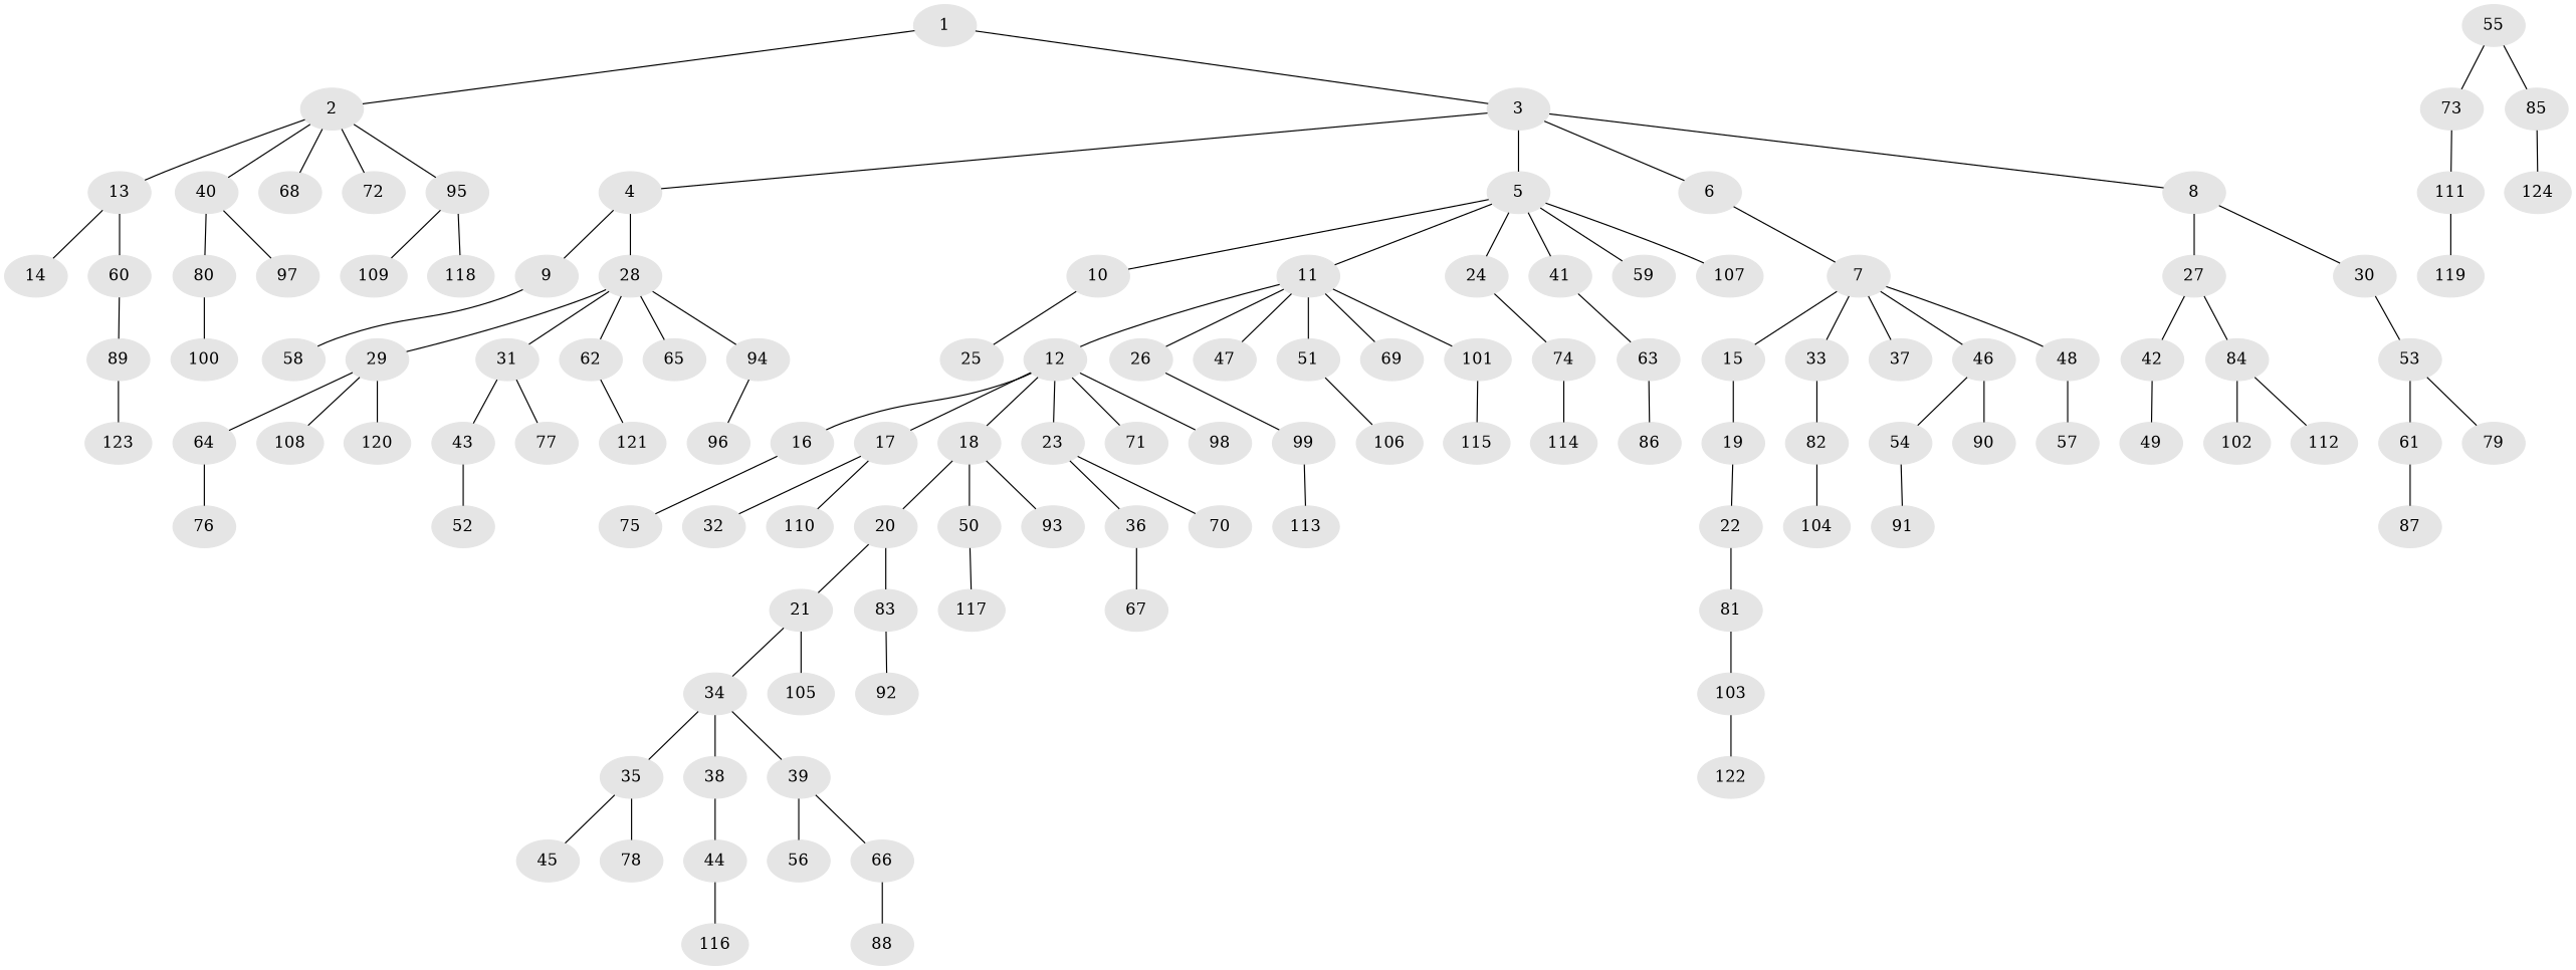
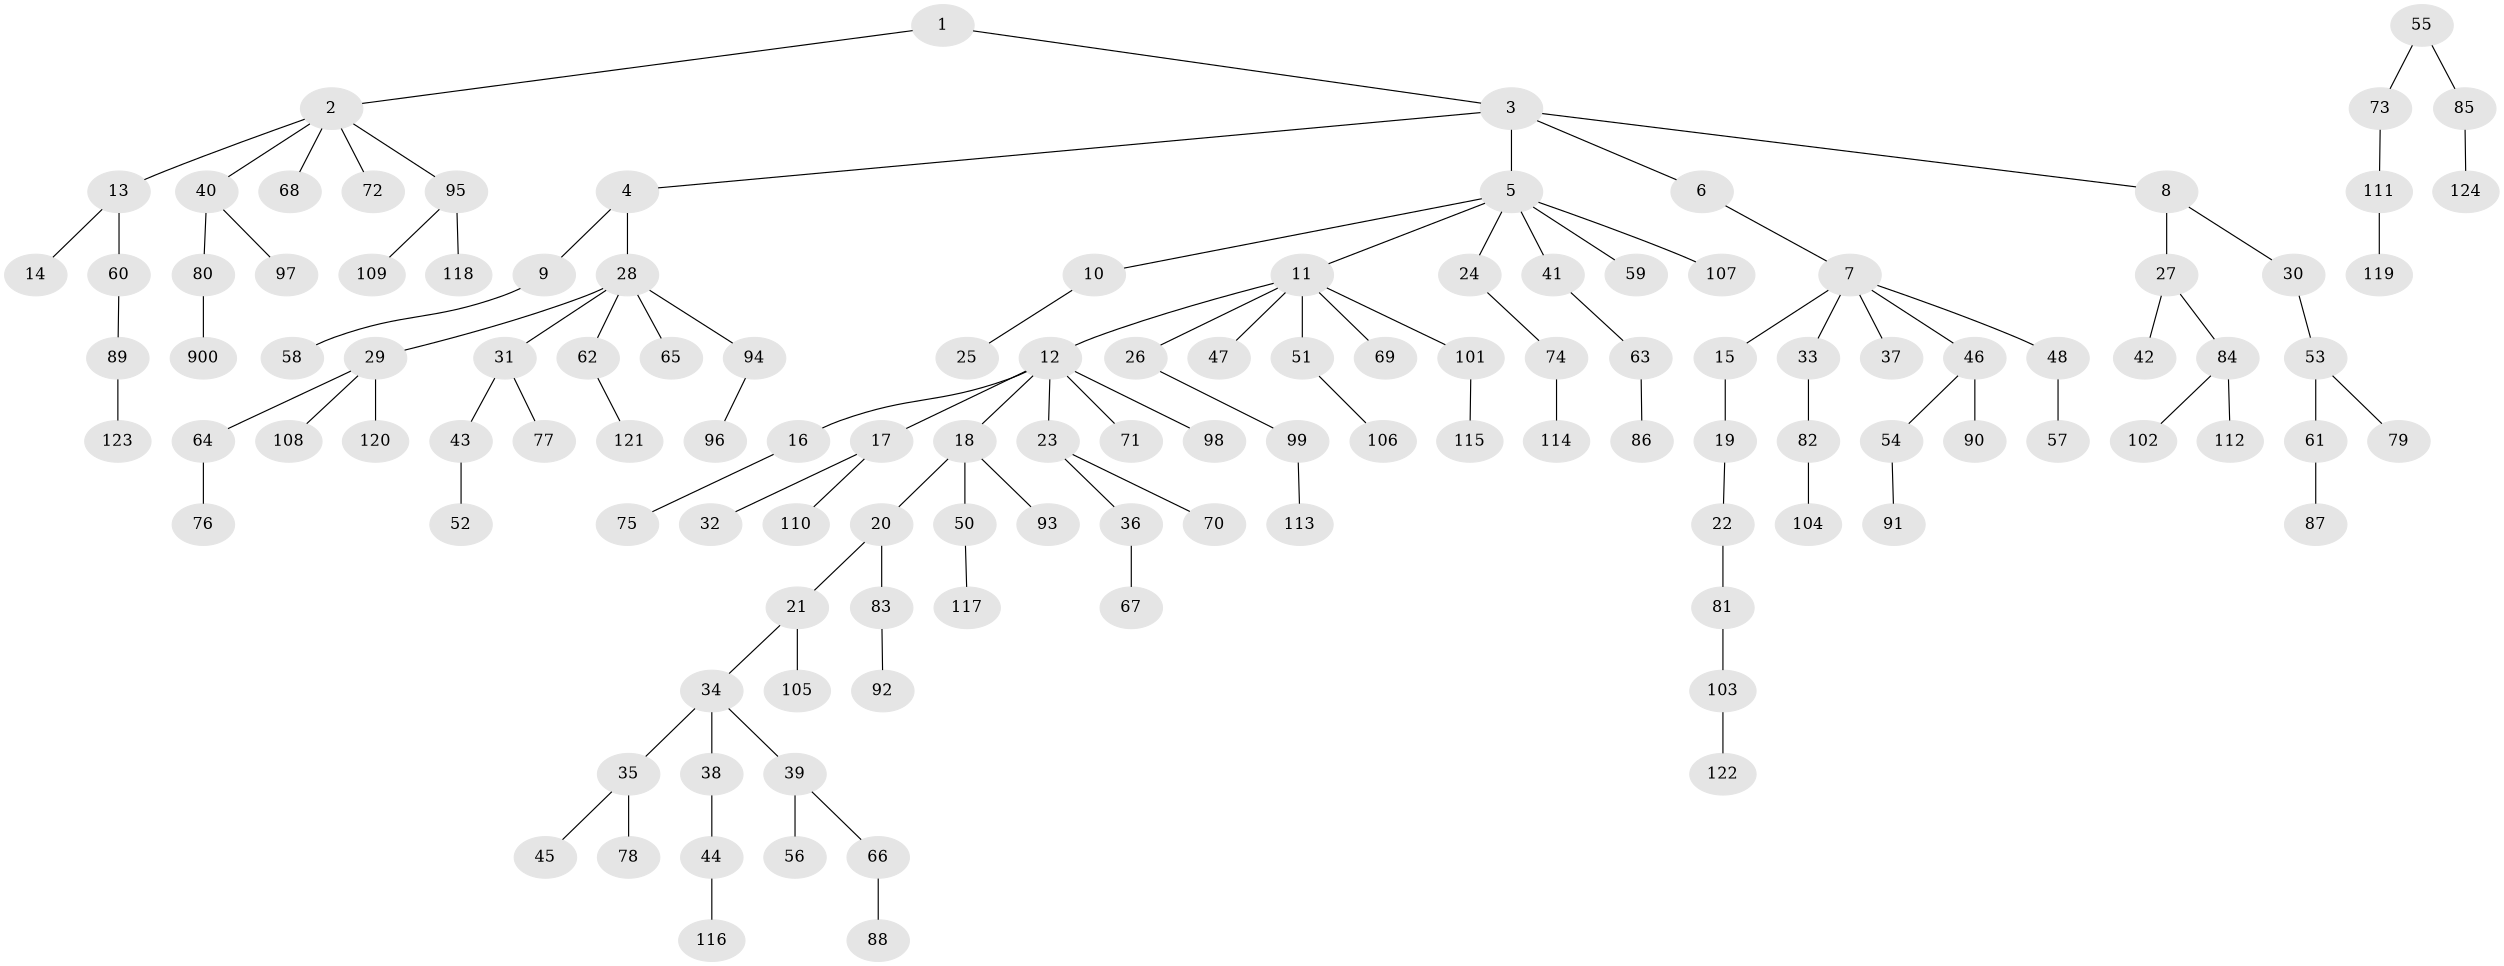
  graph {
    fontname="DejaVu Serif"
    node [color=gray90 fontname="DejaVu Serif" style=filled]
    edge [fontname="DejaVu Serif"]
    1
    2
    3
    13
    40
    68
    72
    95
    4
    5
    6
    8
    14
    60
    80
    97
    109
    118
    9
    28
    10
    11
    24
    41
    59
    107
    7
    27
    30
    58
    29
    31
    62
    65
    94
    25
    12
    26
    47
    51
    69
    101
    74
    63
    15
    33
    37
    46
    48
    19
    82
    54
    90
    57
    42
    84
    53
    16
    17
    18
    23
    71
    98
    99
    106
    115
    75
    32
    110
    20
    50
    93
    36
    70
    55
    73
    85
    89
    22
    21
    83
    117
    81
    34
    105
    92
    35
    38
    39
    103
    67
    114
    113
-   49
    102
    112
    64
    108
    120
    43
    77
    121
    96
    76
    61
    79
    52
    104
    45
    78
    44
    56
    66
    116
    88
-   100
+   100 [label=900]
    86
    91
    87
    111
    124
    123
    119
    122
    1 -- 2
    1 -- 3
    2 -- 13
    2 -- 40
    2 -- 68
    2 -- 72
    2 -- 95
    3 -- 4
    3 -- 5
    3 -- 6
    3 -- 8
    13 -- 14
    13 -- 60
    40 -- 80
    40 -- 97
    95 -- 109
    95 -- 118
    4 -- 9
    4 -- 28
    5 -- 10
    5 -- 11
    5 -- 24
    5 -- 41
    5 -- 59
    5 -- 107
    6 -- 7
    8 -- 27
    8 -- 30
    60 -- 89
    80 -- 100
    9 -- 58
    28 -- 29
    28 -- 31
    28 -- 62
    28 -- 65
    28 -- 94
    10 -- 25
    11 -- 12
    11 -- 26
    11 -- 47
    11 -- 51
    11 -- 69
    11 -- 101
    24 -- 74
    41 -- 63
    7 -- 15
    7 -- 33
    7 -- 37
    7 -- 46
    7 -- 48
    27 -- 42
    27 -- 84
    30 -- 53
    29 -- 64
    29 -- 108
    29 -- 120
    31 -- 43
    31 -- 77
    62 -- 121
    94 -- 96
    12 -- 16
    12 -- 17
    12 -- 18
    12 -- 23
    12 -- 71
    12 -- 98
    26 -- 99
    51 -- 106
    101 -- 115
    74 -- 114
    63 -- 86
    15 -- 19
    33 -- 82
    46 -- 54
    46 -- 90
    48 -- 57
    19 -- 22
    82 -- 104
    54 -- 91
-   42 -- 49
    84 -- 102
    84 -- 112
    53 -- 61
    53 -- 79
    16 -- 75
    17 -- 32
    17 -- 110
    18 -- 20
    18 -- 50
    18 -- 93
    23 -- 36
    23 -- 70
    99 -- 113
    20 -- 21
    20 -- 83
    50 -- 117
    36 -- 67
    55 -- 73
    55 -- 85
    73 -- 111
    85 -- 124
    89 -- 123
    22 -- 81
    21 -- 34
    21 -- 105
    83 -- 92
    81 -- 103
    34 -- 35
    34 -- 38
    34 -- 39
    35 -- 45
    35 -- 78
    38 -- 44
    39 -- 56
    39 -- 66
    103 -- 122
    64 -- 76
    43 -- 52
    61 -- 87
    44 -- 116
    66 -- 88
    111 -- 119
  }
